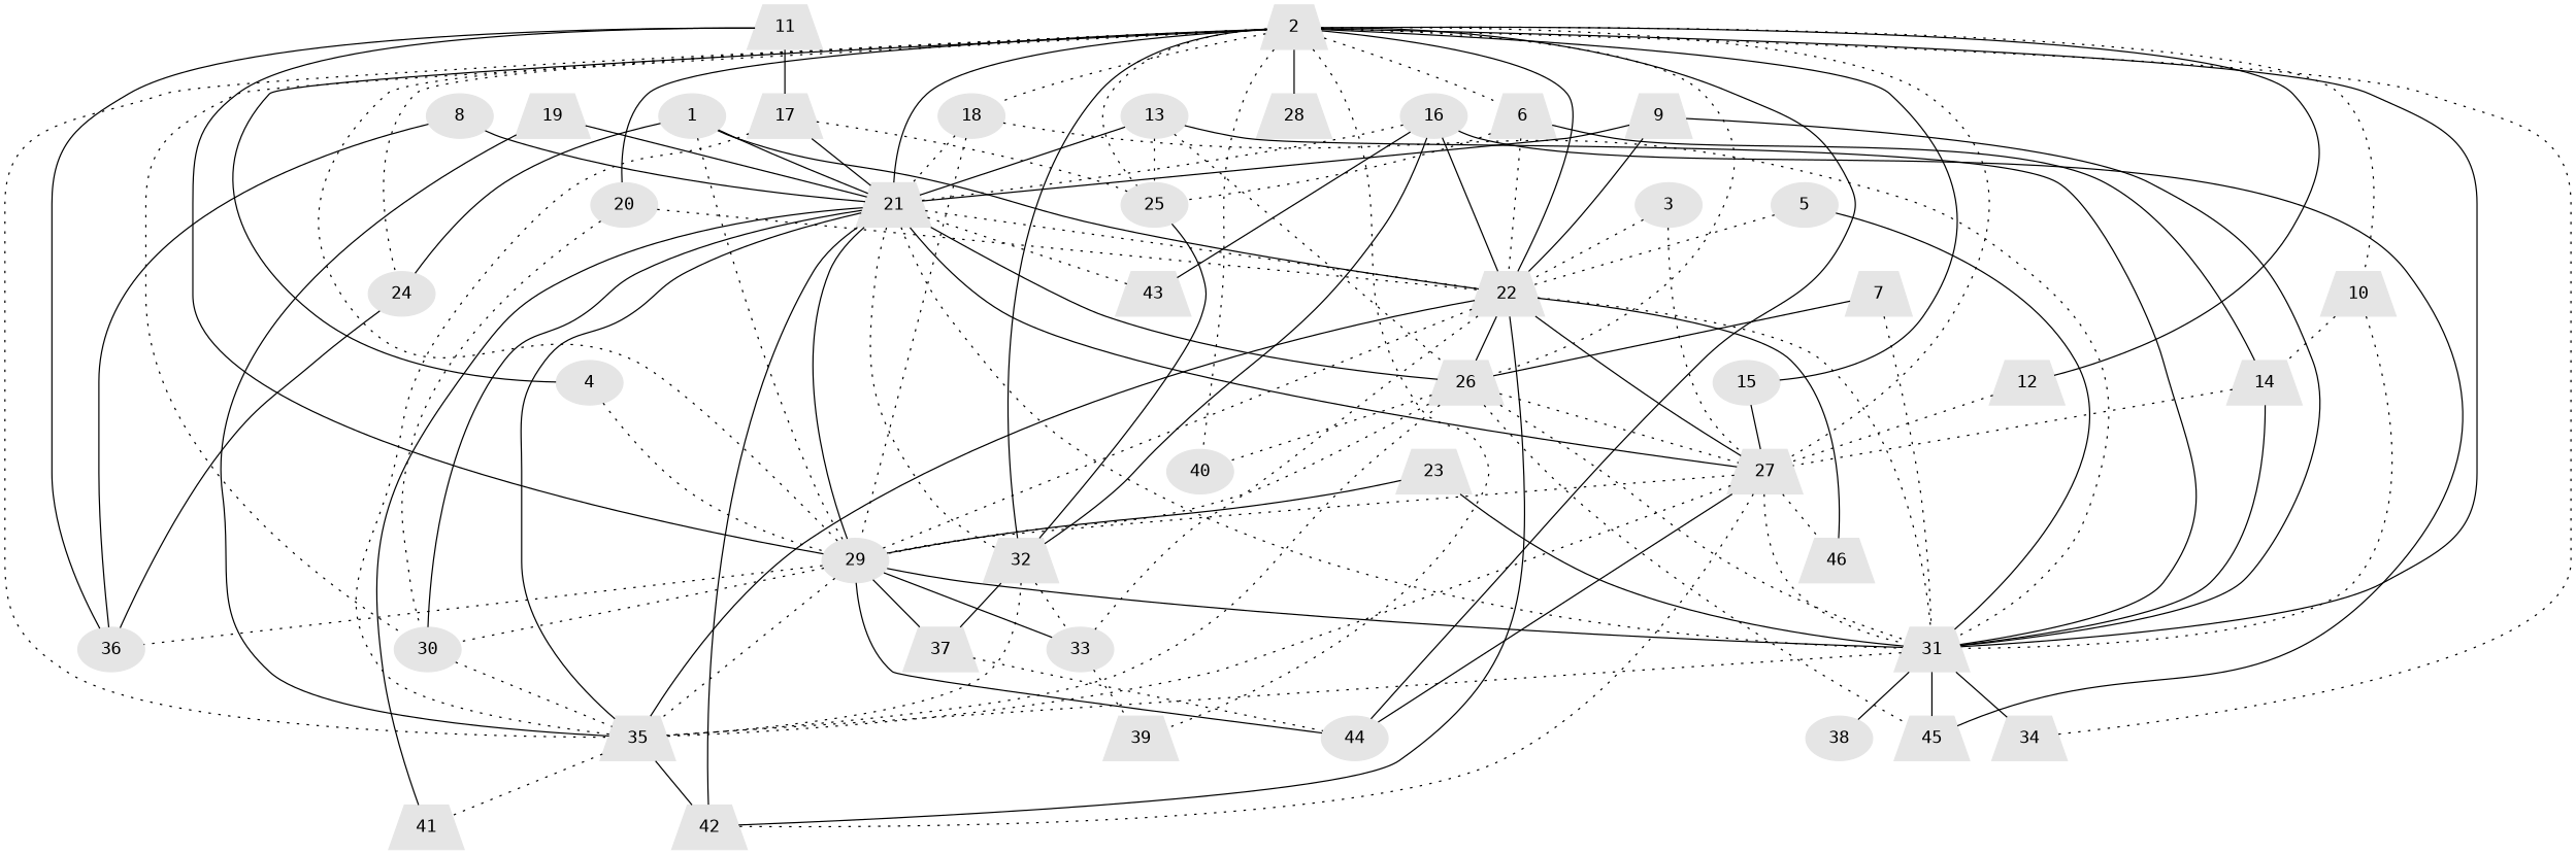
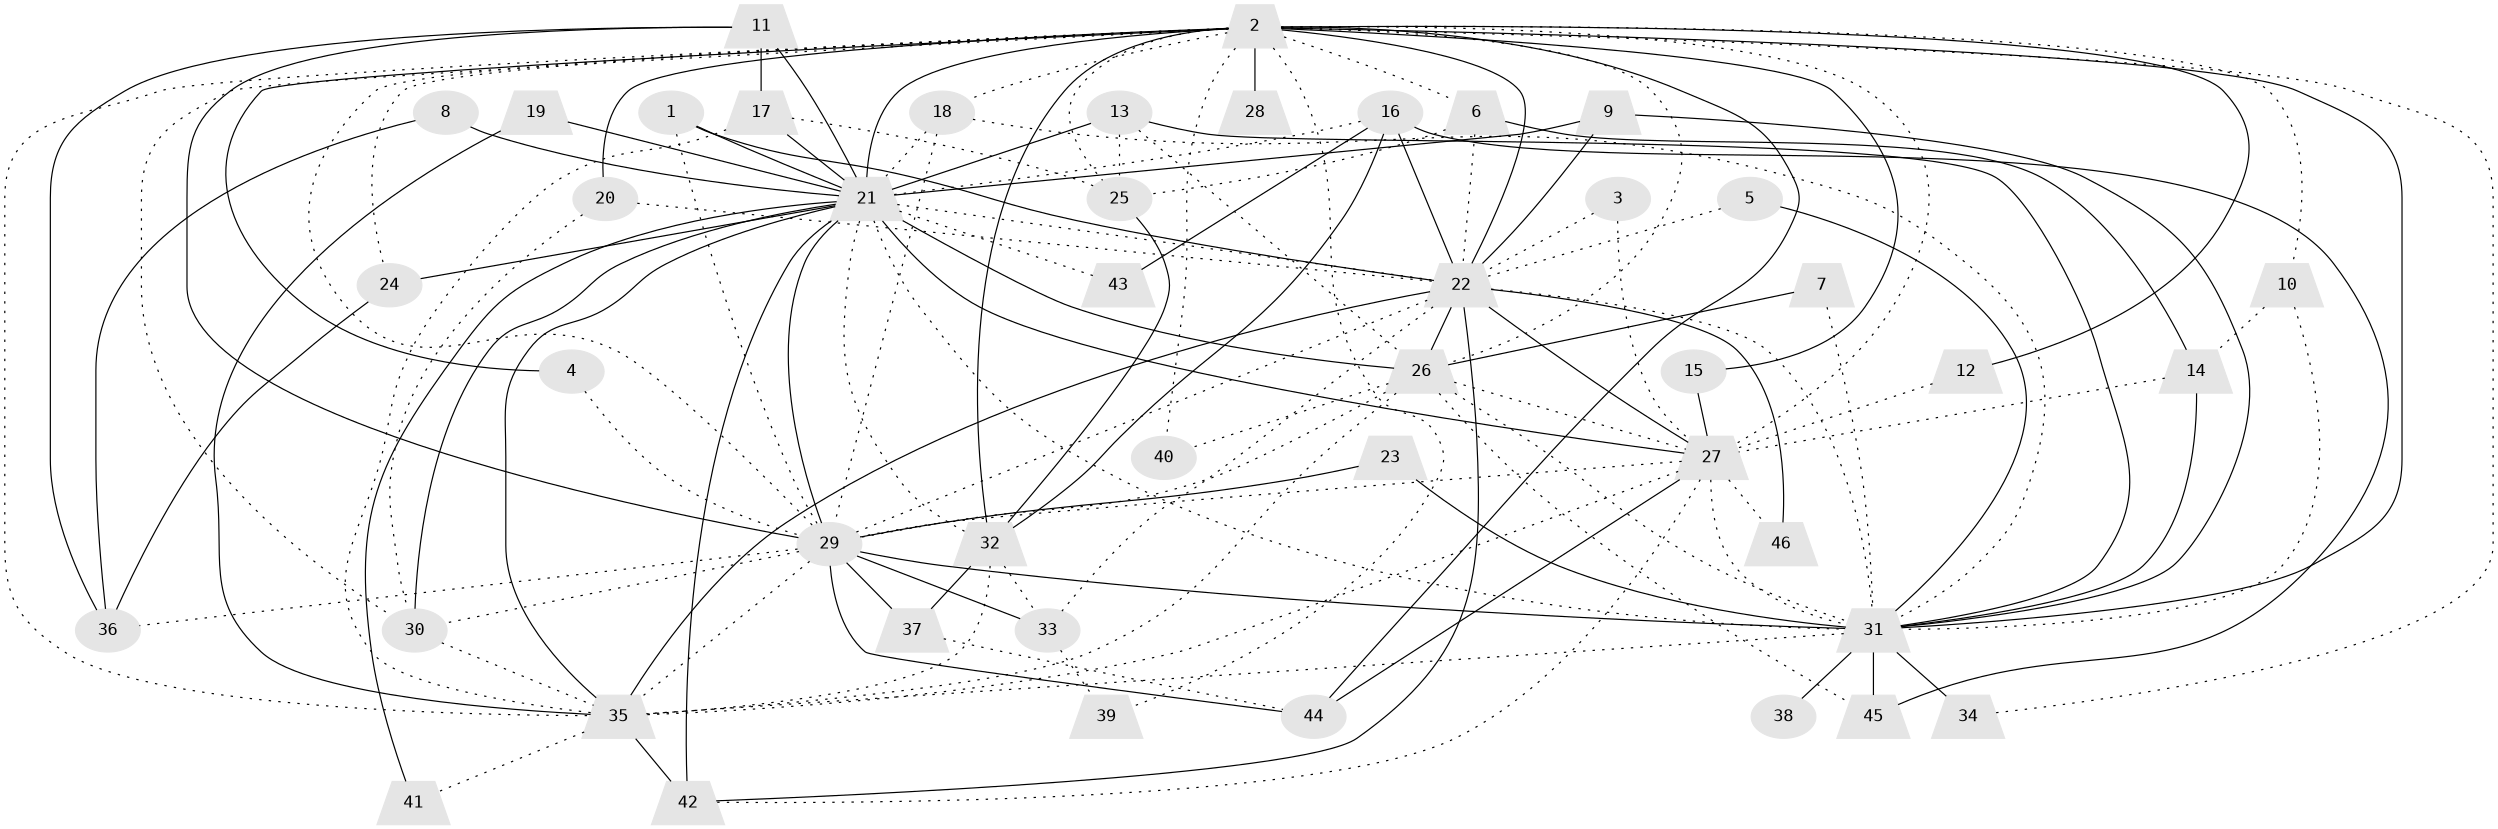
  graph {
    fontname="DejaVu Sans Mono"
    node [color=gray90 fontname="DejaVu Sans Mono" shape=trapezium style=filled]
    edge [fontname="DejaVu Sans Mono" style=dotted weight=1.0]
    1 [shape=ellipse]
    21
    22
    29 [shape=ellipse]
    24 [shape=ellipse]
    26
    27
    30 [shape=ellipse]
    31
    32
    35
    43
    41
    42
    33 [shape=ellipse]
    46
    44 [shape=ellipse]
    36 [shape=ellipse]
    37
    2
    4 [shape=ellipse]
    6
    10
    12
    15 [shape=ellipse]
    18 [shape=ellipse]
    20 [shape=ellipse]
    25 [shape=ellipse]
    28
    34
    39
    40 [shape=ellipse]
    14
    45
    38 [shape=ellipse]
    3 [shape=ellipse]
    5 [shape=ellipse]
    7
    8 [shape=ellipse]
    9
    11
    17
    13 [shape=ellipse]
    16 [shape=ellipse]
    19
    23
    1 -- 21 [style=solid]
    1 -- 22 [style=solid]
    1 -- 29
    21 -- 22 [weight=2.0]
    21 -- 29 [style=solid weight=2.0]
-   1 -- 24 [style=solid]
+   21 -- 24 [style=solid]
    21 -- 26 [style=solid weight=3.0]
    21 -- 27 [style=solid weight=2.0]
    21 -- 30 [style=solid]
    21 -- 31 [weight=2.0]
    21 -- 32
    21 -- 35 [style=solid weight=2.0]
    21 -- 43
    21 -- 41 [style=solid]
    21 -- 42 [style=solid]
    22 -- 29
    22 -- 26 [style=solid weight=2.0]
    22 -- 27 [style=solid]
    22 -- 31
    22 -- 35 [style=solid]
    22 -- 42 [style=solid]
    22 -- 33
    22 -- 46 [style=solid]
    29 -- 30
    29 -- 31 [style=solid weight=3.0]
    29 -- 35
    29 -- 33 [style=solid weight=2.0]
    29 -- 44 [style=solid]
    29 -- 36
    29 -- 37 [style=solid]
    24 -- 36 [style=solid]
    26 -- 29
    26 -- 27 [weight=2.0]
    26 -- 31
    26 -- 35
    26 -- 40
    26 -- 45
    27 -- 29
    27 -- 31
    27 -- 35
    27 -- 42
    27 -- 46
    27 -- 44 [style=solid]
    30 -- 35
    31 -- 35 [weight=2.0]
    31 -- 34 [style=solid weight=2.0]
    31 -- 45 [style=solid]
    31 -- 38 [style=solid]
    32 -- 35 [weight=2.0]
    32 -- 33
    32 -- 37 [style=solid]
    35 -- 41
    35 -- 42 [style=solid weight=2.0]
    33 -- 39
    37 -- 44
    2 -- 21 [style=solid weight=4.0]
    2 -- 22 [style=solid weight=3.0]
    2 -- 29 [weight=2.0]
    2 -- 24
    2 -- 26 [weight=2.0]
    2 -- 27 [weight=2.0]
    2 -- 30
    2 -- 31 [style=solid weight=3.0]
    2 -- 32 [style=solid]
    2 -- 35 [weight=2.0]
    2 -- 44 [style=solid]
    2 -- 4 [style=solid]
    2 -- 6
    2 -- 10
    2 -- 12 [style=solid]
    2 -- 15 [style=solid]
    2 -- 18
    2 -- 20 [style=solid]
    2 -- 25
    2 -- 28 [style=solid weight=2.0]
    2 -- 34
    2 -- 39
    2 -- 40
    4 -- 29
    6 -- 22
    6 -- 25
    6 -- 14 [style=solid]
    10 -- 31
    10 -- 14
    12 -- 27
    15 -- 27 [style=solid]
    18 -- 21
    18 -- 29
    18 -- 31
    20 -- 22
    20 -- 30
    25 -- 32 [style=solid]
    14 -- 27 [weight=2.0]
    14 -- 31 [style=solid]
    3 -- 22
    3 -- 27
    5 -- 22
    5 -- 31 [style=solid]
    7 -- 26 [style=solid]
    7 -- 31
    8 -- 21 [style=solid]
    8 -- 36 [style=solid]
    9 -- 21 [style=solid]
    9 -- 22 [style=solid]
    9 -- 31 [style=solid]
+   11 -- 21 [style=solid]
    11 -- 29 [style=solid]
    11 -- 36 [style=solid]
    11 -- 17 [style=solid weight=2.0]
    17 -- 21 [style=solid]
    17 -- 35
    17 -- 25
    13 -- 21 [style=solid]
    13 -- 26
    13 -- 31 [style=solid]
    13 -- 25
    16 -- 21
    16 -- 22 [style=solid]
    16 -- 32 [style=solid]
    16 -- 43 [style=solid]
    16 -- 45 [style=solid]
    19 -- 21 [style=solid]
    19 -- 35 [style=solid]
    23 -- 29 [style=solid]
    23 -- 31 [style=solid]
  }
